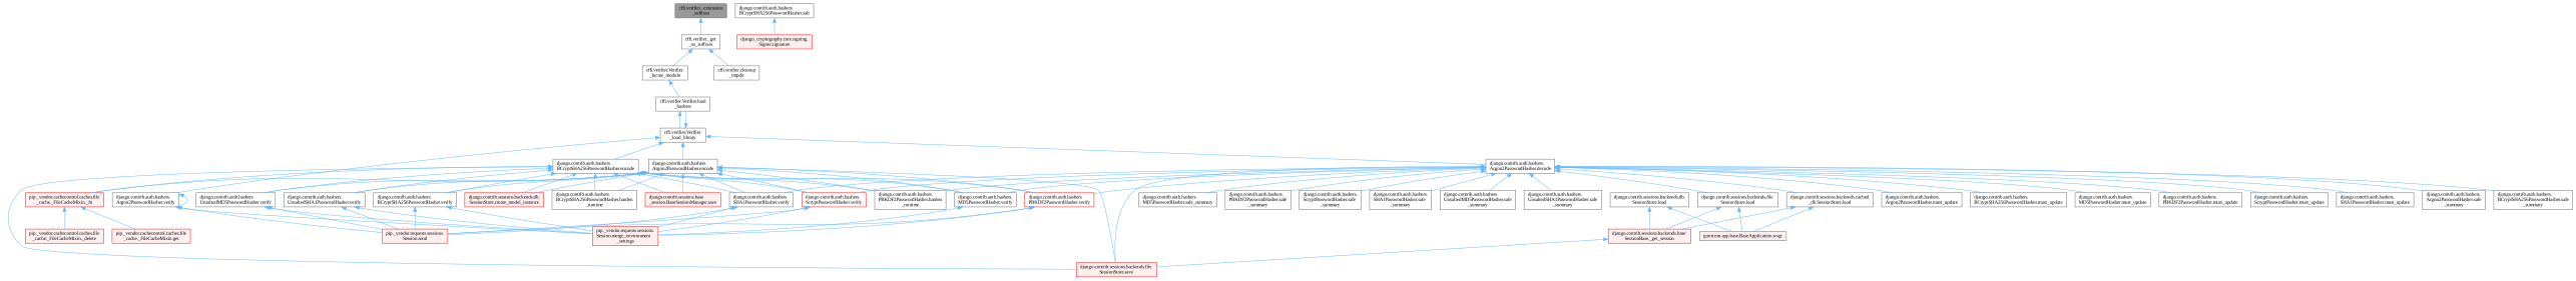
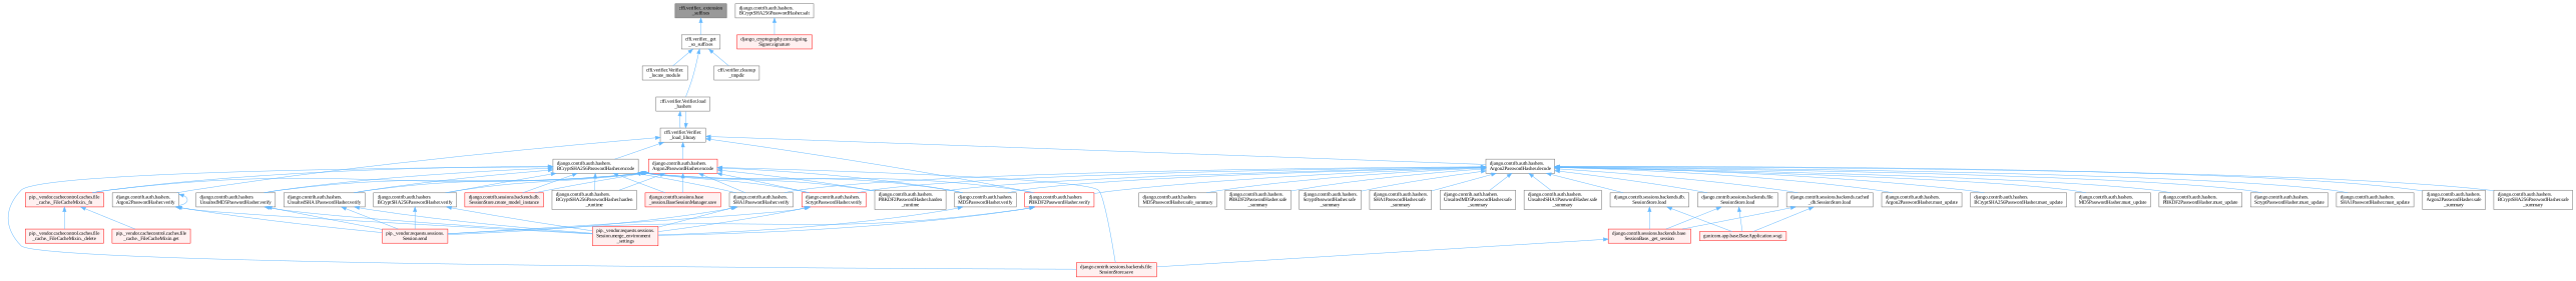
  digraph {
    fontname="Liberation Serif"
    rankdir=TB
    node [color=grey40 fillcolor=white fontname="Liberation Serif" fontsize=10 shape=box style=filled]
    edge [color=steelblue1 dir=back fontname="Liberation Serif" fontsize=10 labelfontname=Helvetica labelfontsize=10 style=solid]
    n1 [color=gray40 fillcolor=grey60 fontcolor=black height=0.2 label="cffi.verifier._extension\l_suffixes" width=0.4]
    n2 [height=0.2 label="cffi.verifier._get\l_so_suffixes" width=0.4]
    n3 [height=0.2 label="cffi.verifier.Verifier.\l_locate_module" width=0.4]
    n4 [height=0.2 label="cffi.verifier.cleanup\l_tmpdir" width=0.4]
    n5 [height=0.2 label="cffi.verifier.Verifier.load\l_hashers" width=0.4]
    n6 [height=0.2 label="cffi.verifier.Verifier.\l_load_library" width=0.4]
    n7 [height=0.2 label="django.contrib.auth.hashers.\lArgon2PasswordHasher.decode" width=0.4]
-   n8 [height=0.2 label="django.contrib.auth.hashers.\lArgon2PasswordHasher.encode" width=0.4]
+   n8 [color=red height=0.2 label="django.contrib.auth.hashers.\lArgon2PasswordHasher.encode" width=0.4]
    n9 [height=0.2 label="django.contrib.auth.hashers.\lBCryptSHA256PasswordHasher.encode" width=0.4]
    n10 [height=0.2 label="django.contrib.auth.hashers.\lArgon2PasswordHasher.verify" width=0.4]
    n11 [height=0.2 label="django.contrib.auth.hashers.\lPBKDF2PasswordHasher.harden\l_runtime" width=0.4]
    n12 [height=0.2 label="django.contrib.sessions.backends.cached\l_db.SessionStore.load" width=0.4]
    n13 [height=0.2 label="django.contrib.sessions.backends.db.\lSessionStore.load" width=0.4]
    n14 [height=0.2 label="django.contrib.sessions.backends.file.\lSessionStore.load" width=0.4]
    n15 [height=0.2 label="django.contrib.auth.hashers.\lArgon2PasswordHasher.must_update" width=0.4]
    n16 [height=0.2 label="django.contrib.auth.hashers.\lBCryptSHA256PasswordHasher.must_update" width=0.4]
    n17 [height=0.2 label="django.contrib.auth.hashers.\lMD5PasswordHasher.must_update" width=0.4]
    n18 [height=0.2 label="django.contrib.auth.hashers.\lPBKDF2PasswordHasher.must_update" width=0.4]
    n19 [height=0.2 label="django.contrib.auth.hashers.\lScryptPasswordHasher.must_update" width=0.4]
    n20 [height=0.2 label="django.contrib.auth.hashers.\lSHA1PasswordHasher.must_update" width=0.4]
    n21 [height=0.2 label="django.contrib.auth.hashers.\lArgon2PasswordHasher.safe\l_summary" width=0.4]
    n22 [height=0.2 label="django.contrib.auth.hashers.\lBCryptSHA256PasswordHasher.safe\l_summary" width=0.4]
    n23 [height=0.2 label="django.contrib.auth.hashers.\lMD5PasswordHasher.safe_summary" width=0.4]
    n24 [height=0.2 label="django.contrib.auth.hashers.\lPBKDF2PasswordHasher.safe\l_summary" width=0.4]
    n25 [height=0.2 label="django.contrib.auth.hashers.\lScryptPasswordHasher.safe\l_summary" width=0.4]
    n26 [height=0.2 label="django.contrib.auth.hashers.\lSHA1PasswordHasher.safe\l_summary" width=0.4]
    n27 [height=0.2 label="django.contrib.auth.hashers.\lUnsaltedMD5PasswordHasher.safe\l_summary" width=0.4]
    n28 [height=0.2 label="django.contrib.auth.hashers.\lUnsaltedSHA1PasswordHasher.safe\l_summary" width=0.4]
    n29 [height=0.2 label="django.contrib.auth.hashers.\lMD5PasswordHasher.verify" width=0.4]
    n30 [color=red height=0.2 label="django.contrib.auth.hashers.\lPBKDF2PasswordHasher.verify" width=0.4]
    n31 [color=red height=0.2 label="django.contrib.auth.hashers.\lScryptPasswordHasher.verify" width=0.4]
    n32 [height=0.2 label="django.contrib.auth.hashers.\lSHA1PasswordHasher.verify" width=0.4]
    n33 [color=red fillcolor="#FFF0F0" height=0.2 label="django.contrib.sessions.backends.file.\lSessionStore.save" width=0.4]
    n34 [color=red fillcolor="#FFF0F0" height=0.2 label="pip._vendor.cachecontrol.caches.file\l_cache._FileCacheMixin._fn" width=0.4]
    n35 [color=red fillcolor="#FFF0F0" height=0.2 label="django.contrib.sessions.backends.db.\lSessionStore.create_model_instance" width=0.4]
    n36 [height=0.2 label="django.contrib.auth.hashers.\lBCryptSHA256PasswordHasher.harden\l_runtime" width=0.4]
    n37 [color=red fillcolor="#FFF0F0" height=0.2 label="django.contrib.sessions.base\l_session.BaseSessionManager.save" width=0.4]
    n38 [height=0.2 label="django.contrib.auth.hashers.\lBCryptSHA256PasswordHasher.verify" width=0.4]
    n39 [height=0.2 label="django.contrib.auth.hashers.\lUnsaltedMD5PasswordHasher.verify" width=0.4]
    n40 [height=0.2 label="django.contrib.auth.hashers.\lUnsaltedSHA1PasswordHasher.verify" width=0.4]
    n41 [height=0.2 label="django.contrib.auth.hashers.\lBCryptSHA256PasswordHasher.salt" width=0.4]
    n42 [color=red fillcolor="#FFF0F0" height=0.2 label="django_cryptography.core.signing.\lSigner.signature" width=0.4]
    n43 [color=red fillcolor="#FFF0F0" height=0.2 label="pip._vendor.requests.sessions.\lSession.merge_environment\l_settings" width=0.4]
    n44 [color=red fillcolor="#FFF0F0" height=0.2 label="pip._vendor.requests.sessions.\lSession.send" width=0.4]
    n45 [color=red fillcolor="#FFF0F0" height=0.2 label="django.contrib.sessions.backends.base.\lSessionBase._get_session" width=0.4]
-   n46 [fillcolor="#FFF0F0" height=0.2 label="gunicorn.app.base.BaseApplication.wsgi" width=0.4]
+   n46 [color=red fillcolor="#FFF0F0" height=0.2 label="gunicorn.app.base.BaseApplication.wsgi" width=0.4]
    n47 [color=red fillcolor="#FFF0F0" height=0.2 label="pip._vendor.cachecontrol.caches.file\l_cache._FileCacheMixin._delete" width=0.4]
    n48 [color=red fillcolor="#FFF0F0" height=0.2 label="pip._vendor.cachecontrol.caches.file\l_cache._FileCacheMixin.get" width=0.4]
    n1 -> n2
    n2 -> n3
    n2 -> n4
-   n3 -> n5
+   n2 -> n5
    n5 -> n6
    n6 -> n5
    n6 -> n7
    n6 -> n8
    n6 -> n9
    n6 -> n10
    n7 -> n11
    n7 -> n12
-   n7 -> n33
+   n7 -> n13
    n7 -> n14
    n7 -> n15
    n7 -> n16
    n7 -> n17
    n7 -> n18
    n7 -> n19
    n7 -> n20
    n7 -> n21
    n7 -> n22
    n7 -> n23
    n7 -> n24
    n7 -> n25
    n7 -> n26
    n7 -> n27
    n7 -> n28
    n7 -> n29
    n7 -> n30
    n7 -> n31
    n7 -> n32
    n8 -> n11
    n8 -> n29
-   n8 -> n30
+   n6 -> n30
    n8 -> n31
    n8 -> n32
    n8 -> n33
    n8 -> n34
    n8 -> n35
    n8 -> n36
    n8 -> n37
    n8 -> n38
    n8 -> n39
    n8 -> n40
    n9 -> n11
    n9 -> n29
    n9 -> n30
    n9 -> n31
    n9 -> n32
    n9 -> n33
    n9 -> n34
    n9 -> n35
    n9 -> n36
    n9 -> n37
    n9 -> n38
    n9 -> n39
    n9 -> n40
    n10 -> n10
    n10 -> n43
    n10 -> n44
    n12 -> n45
    n12 -> n46
    n13 -> n45
    n13 -> n46
    n14 -> n45
    n14 -> n46
    n29 -> n43
    n30 -> n43
    n30 -> n44
    n31 -> n43
    n31 -> n44
    n32 -> n43
    n32 -> n44
    n34 -> n47
    n34 -> n48
    n38 -> n43
    n38 -> n44
    n39 -> n43
    n39 -> n44
    n40 -> n43
    n40 -> n44
    n41 -> n42
    n45 -> n33
  }
